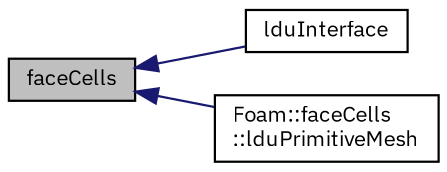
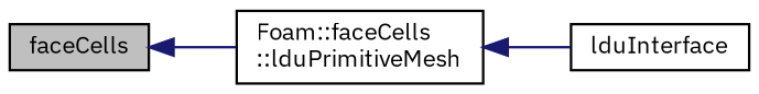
  digraph {
    fontname="IBM Plex Sans"
    rankdir=LR
    node [color=black fontname="IBM Plex Sans" fontsize=10 shape=record]
    edge [color=midnightblue dir=back fontname="IBM Plex Sans" fontsize=10 labelfontname=Helvetica labelfontsize=10 style=solid]
    n1 [fillcolor=grey75 fontcolor=black height=0.2 label=faceCells style=filled width=0.4]
    n2 [height=0.2 label=lduInterface width=0.4]
    n3 [height=0.2 label="Foam::faceCells\l::lduPrimitiveMesh" width=0.4]
-   n1 -> n2
+   n3 -> n2
    n1 -> n3
  }
